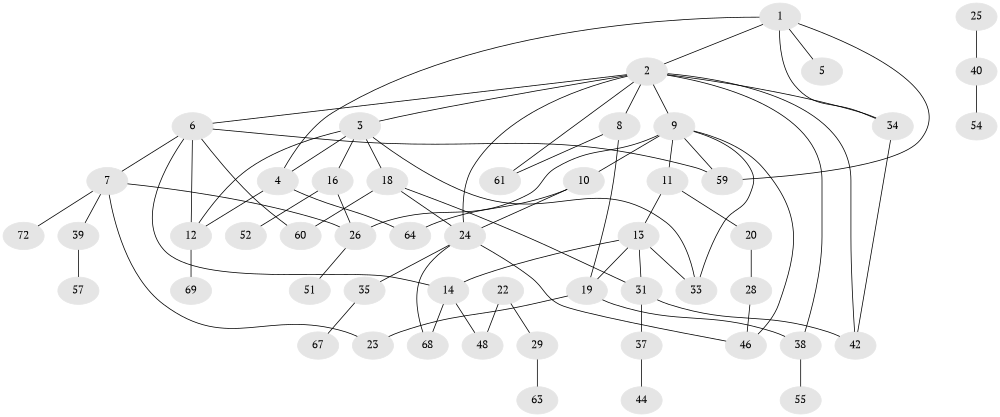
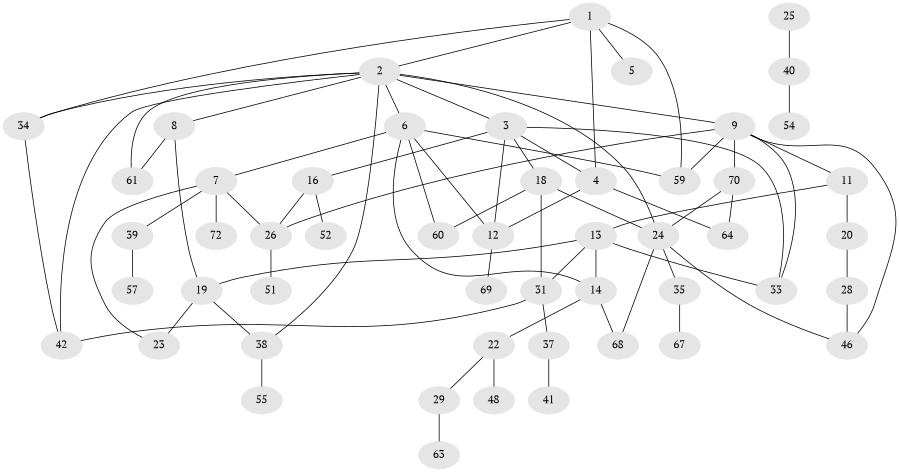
  graph {
    fontname="PT Serif"
    node [color=gray90 fontname="PT Serif" style=filled]
    edge [fontname="PT Serif"]
    2 [super="+21+65"]
    34 [super="+36"]
    3 [super="+27+30"]
    6 [super="+50+41+53"]
    8
    9 [super="+17+58"]
    24
    38 [super="+71"]
    42 [super="+45"]
    61
    1
    4
    5
    59
    12
    64
    16
    18
    33
    7
    14
    60
    19 [super="+47"]
    26
-   10 [super="+15"]
+   10 [super="+15" label=70]
    11
    46 [super="+49+56"]
    68 [super="+70"]
    35
    55
    69
    52
    31
    23
    39
    72
    22
    51
    57
    13
    20
    25
    40
    28 [super="+43"]
    37
    29
    48
    63 [super="+66"]
    67
    54
-   44
+   44 [label=41]
    2 -- 34
    2 -- 3
    2 -- 6
    2 -- 8
    2 -- 9
    2 -- 24
    2 -- 38
    2 -- 42
    2 -- 61
    34 -- 42
    3 -- 4
    3 -- 12
    3 -- 16
    3 -- 18
    3 -- 33
    6 -- 59
    6 -- 12
    6 -- 7
    6 -- 14
    6 -- 60
    8 -- 61
    8 -- 19
    9 -- 59
    9 -- 33
    9 -- 26
    9 -- 10
    9 -- 11
    9 -- 46
    24 -- 46
    24 -- 68
    24 -- 35
    38 -- 55
    1 -- 2
    1 -- 34
    1 -- 4
    1 -- 5
    1 -- 59
    4 -- 12
    4 -- 64
    12 -- 69
    16 -- 26
    16 -- 52
    18 -- 24
    18 -- 60
    18 -- 31
    7 -- 26
    7 -- 23
    7 -- 39
    7 -- 72
    14 -- 68
-   14 -- 48
+   14 -- 22
    19 -- 38
    19 -- 23
    26 -- 51
    10 -- 24
    10 -- 64
    11 -- 13
    11 -- 20
    35 -- 67
    31 -- 42
    31 -- 37
    39 -- 57
    22 -- 29
    22 -- 48
    13 -- 33
    13 -- 14
    13 -- 19
    13 -- 31
    20 -- 28
    25 -- 40
    40 -- 54
    28 -- 46
    37 -- 44
    29 -- 63
  }
